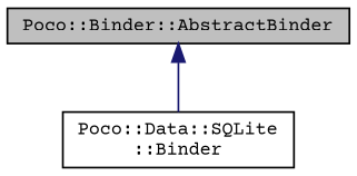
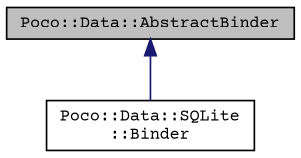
  digraph {
    fontname="Courier Prime"
    node [color=black fontname="Courier Prime" fontsize=10 shape=record style=filled]
-   n1 [fillcolor=grey75 fontcolor=black height=0.2 label="Poco::Binder::AbstractBinder" width=0.4]
+   n1 [fillcolor=grey75 fontcolor=black height=0.2 label="Poco::Data::AbstractBinder" width=0.4]
    n2 [fillcolor=white height=0.2 label="Poco::Data::SQLite\l::Binder" width=0.4]
    n1 -> n2 [color=midnightblue dir=back fontname="Courier Prime" fontsize=10 labelfontname=Helvetica labelfontsize=10 style=solid]
  }
